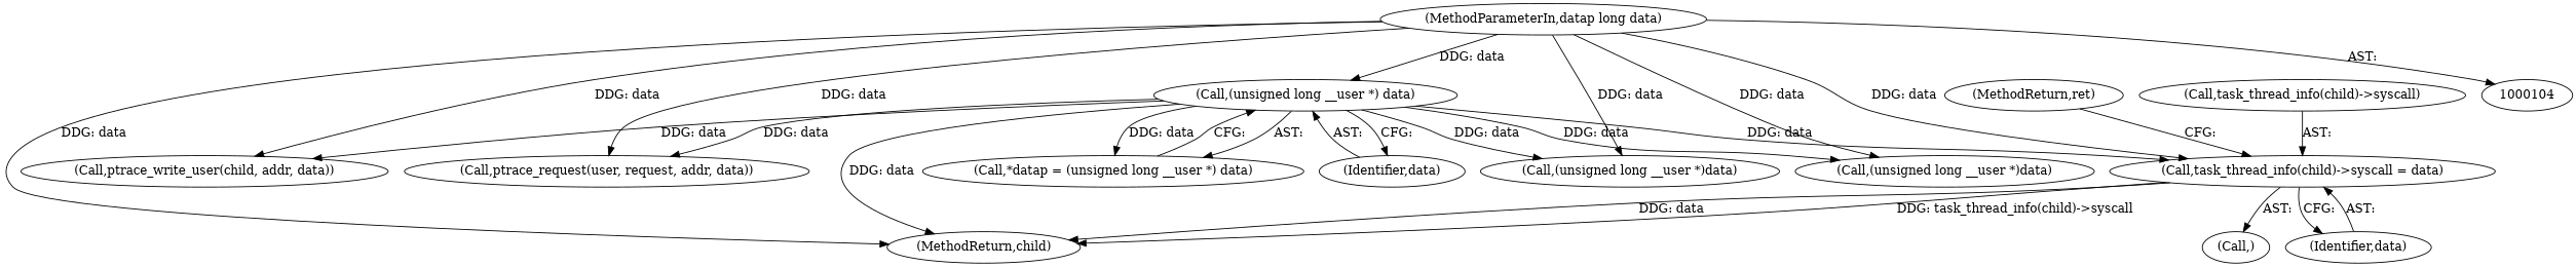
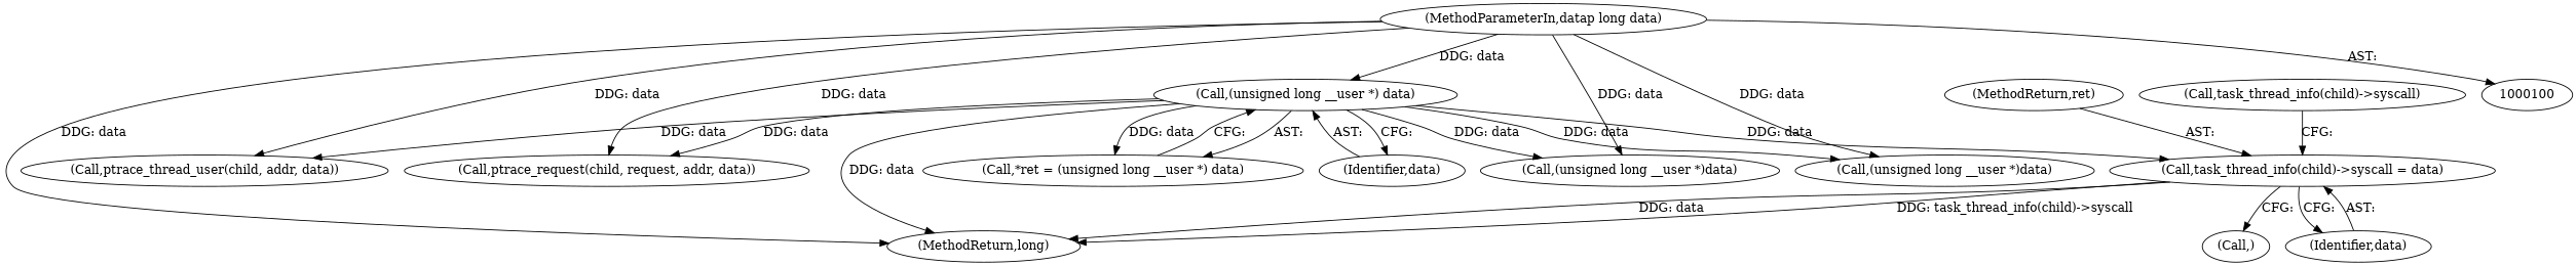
  digraph {
    n1 [label="(Call,task_thread_info(child)->syscall = data)"]
    n2 [label="(Call,)"]
-   n3 [label="(MethodReturn,child)"]
+   n3 [label="(MethodReturn,long)"]
    n4 [label="(Identifier,data)"]
    n5 [label="(Call,(unsigned long __user *) data)"]
-   n6 [label="(Call,ptrace_write_user(child, addr, data))"]
+   n6 [label="(Call,ptrace_thread_user(child, addr, data))"]
    n7 [label="(Identifier,data)"]
-   n8 [label="(Call,ptrace_request(user, request, addr, data))"]
-   n9 [label="(Call,*datap = (unsigned long __user *) data)"]
+   n8 [label="(Call,ptrace_request(child, request, addr, data))"]
+   n9 [label="(Call,*ret = (unsigned long __user *) data)"]
    n10 [label="(Call,(unsigned long __user *)data)"]
    n11 [label="(Call,(unsigned long __user *)data)"]
    n12 [label="(MethodParameterIn,datap long data)"]
-   1000100 [label=1000104]
+   1000100
    n14 [label="(MethodReturn,ret)"]
    n15 [label="(Call,task_thread_info(child)->syscall)"]
-   n1 -> n2 [label="AST: "]
+   n1 -> n2 [label="CFG: "]
    n1 -> n3 [label="DDG: data"]
    n1 -> n3 [label="DDG: task_thread_info(child)->syscall"]
    n1 -> n4 [label="CFG: "]
    n4 -> n1 [label="AST: "]
    n5 -> n1 [label="DDG: data"]
    n5 -> n3 [label="DDG: data"]
    n5 -> n6 [label="DDG: data"]
    n5 -> n7 [label="CFG: "]
    n5 -> n8 [label="DDG: data"]
    n5 -> n9 [label="AST: "]
    n5 -> n9 [label="DDG: data"]
    n5 -> n10 [label="DDG: data"]
    n5 -> n11 [label="DDG: data"]
    n7 -> n5 [label="AST: "]
    n9 -> n5 [label="CFG: "]
-   n12 -> n1 [label="DDG: data"]
    n12 -> n3 [label="DDG: data"]
    n12 -> n5 [label="DDG: data"]
    n12 -> n6 [label="DDG: data"]
    n12 -> n8 [label="DDG: data"]
    n12 -> n10 [label="DDG: data"]
    n12 -> n11 [label="DDG: data"]
    n12 -> 1000100 [label="AST: "]
-   n14 -> n1 [label="CFG: "]
-   n15 -> n1 [label="AST: "]
+   n14 -> n1 [label="AST: "]
+   n15 -> n1 [label="CFG: "]
  }
